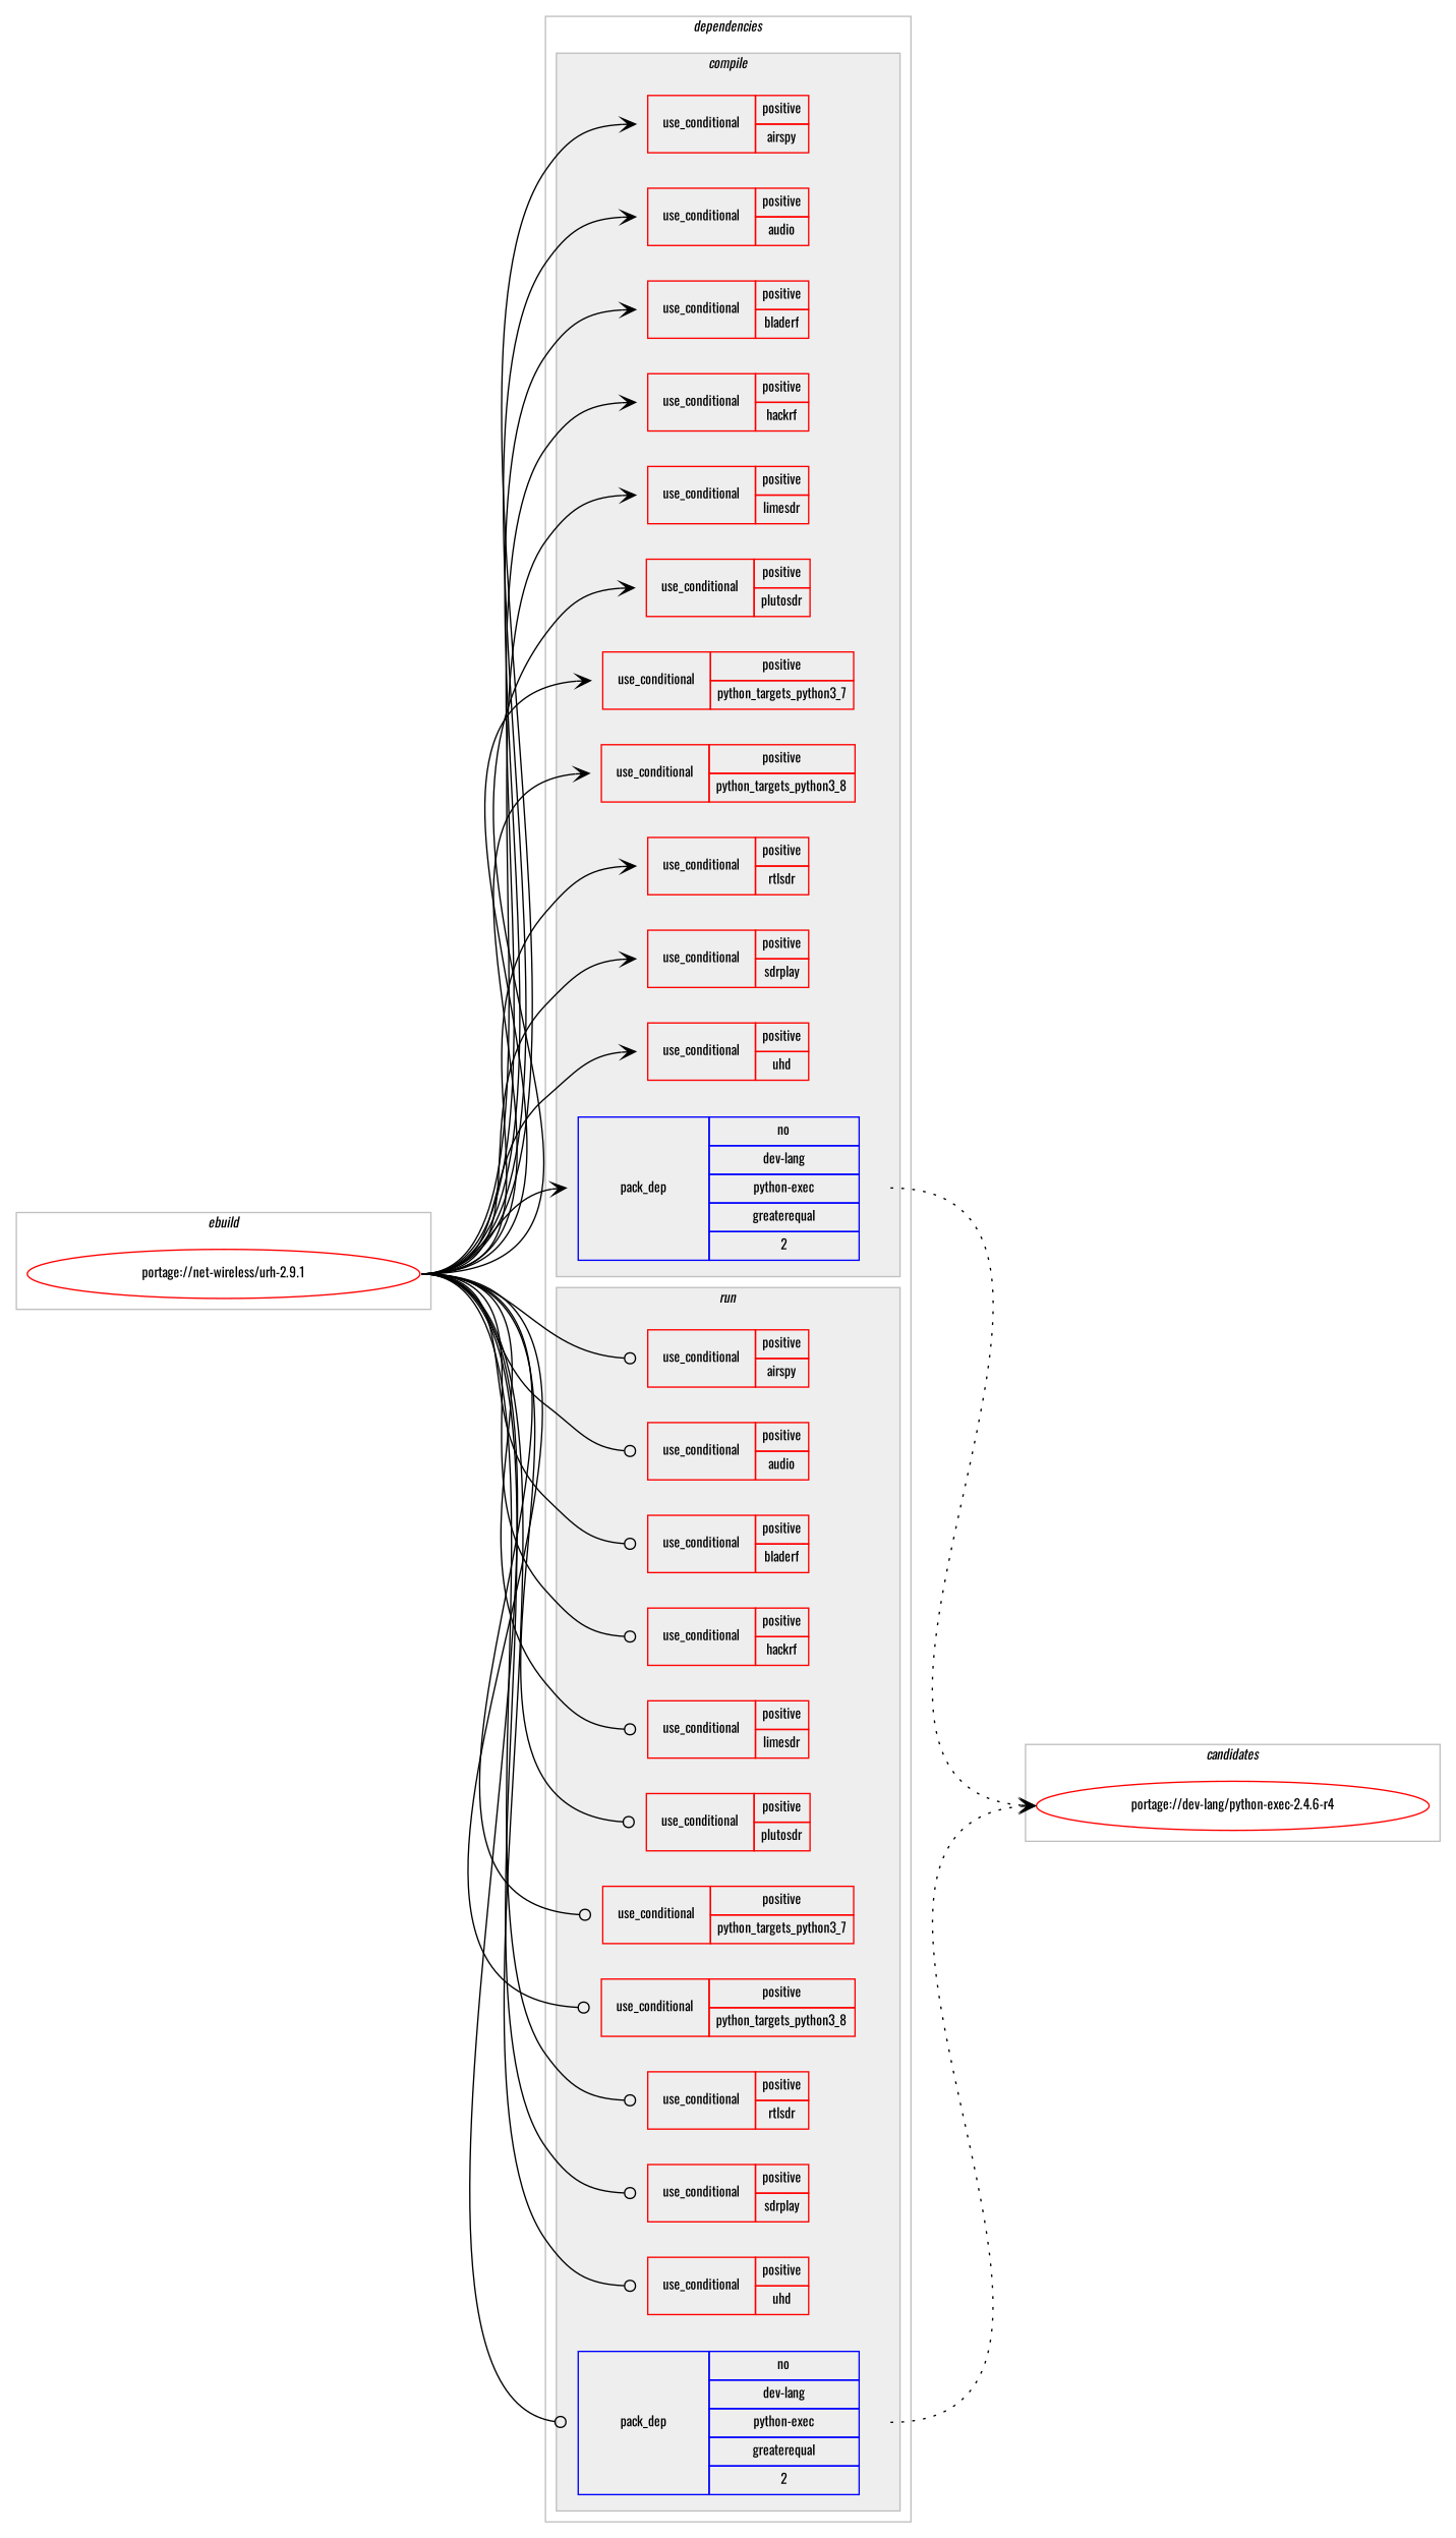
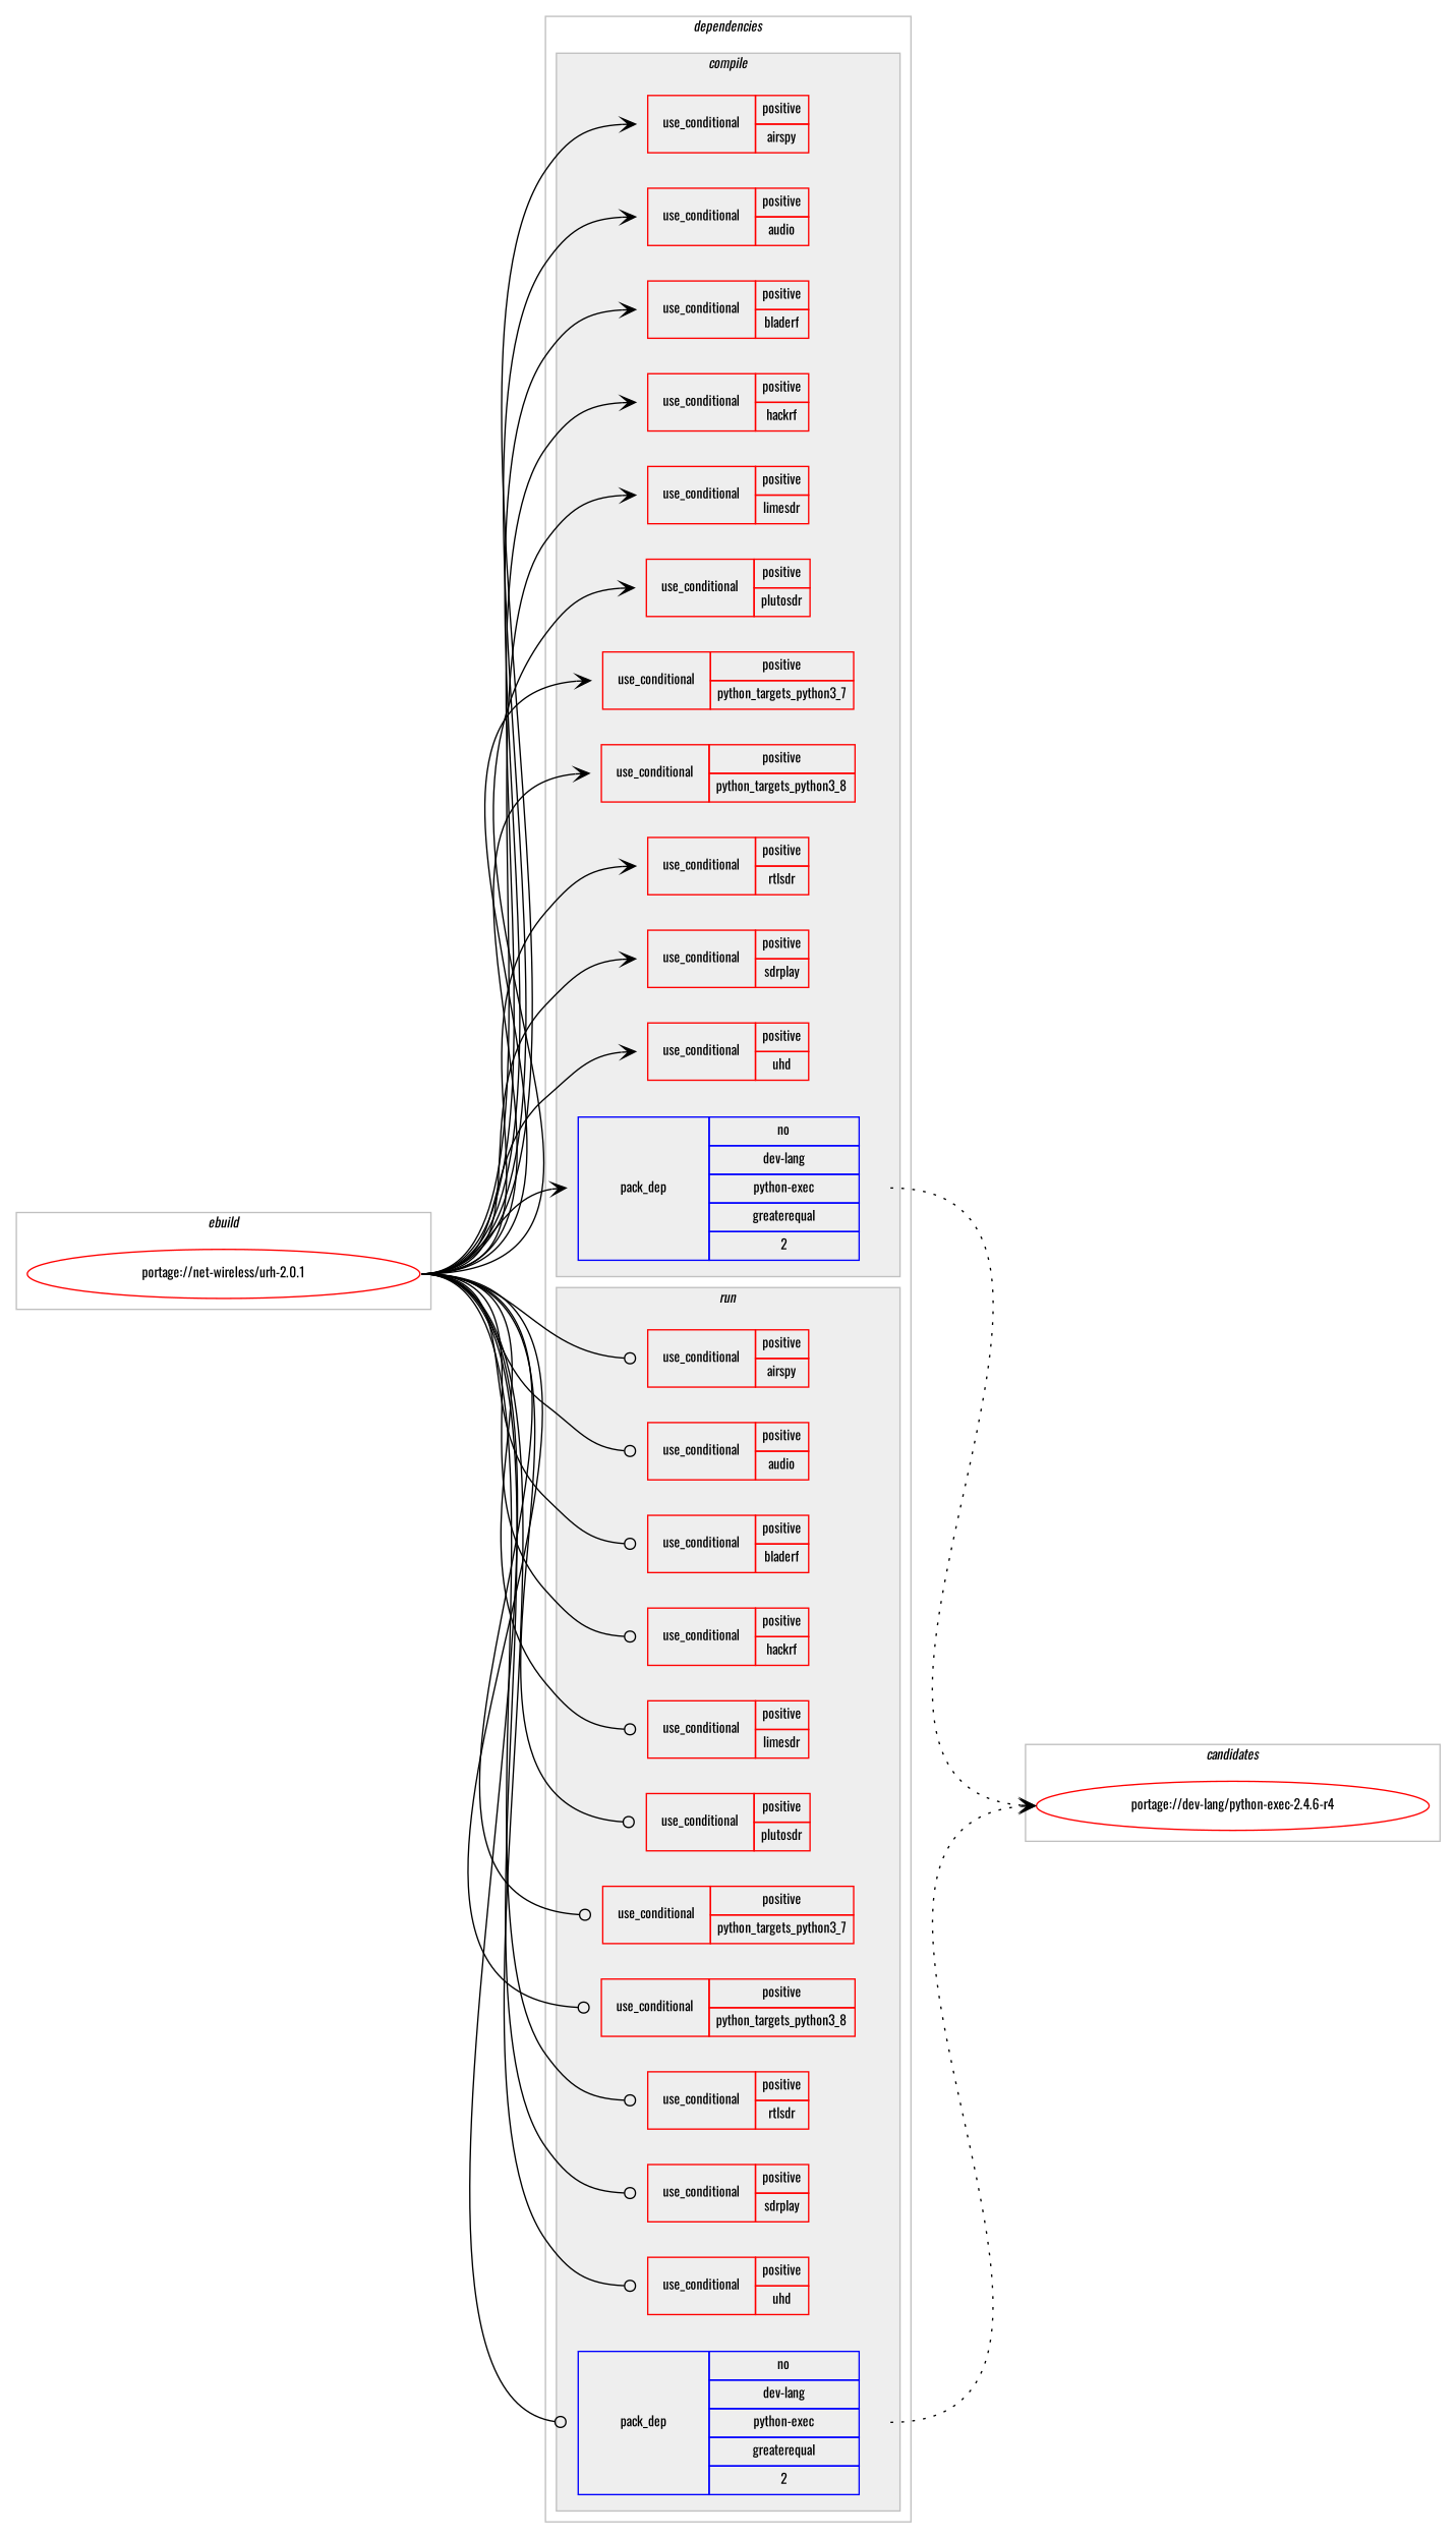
  digraph {
    compound=true
    concentrate=true
    fontname=Oswald
    fontsize=10
    newrank=true
    rankdir=LR
    ranksep=1.5
    node [color=red fontname=Oswald fontsize=10 shape=none]
    edge [arrowhead=vee headport=w style=solid tailport=e weight=20 fontname=Oswald]
-   n1 [label="portage://net-wireless/urh-2.9.1" width=4 shape=""]
+   n1 [label="portage://net-wireless/urh-2.0.1" width=4 shape=""]
    n2 [label=<<TABLE BORDER="0" CELLBORDER="1" CELLSPACING="0" CELLPADDING="4"><TR><TD ROWSPAN="3" CELLPADDING="10">use_conditional</TD></TR><TR><TD>positive</TD></TR><TR><TD>airspy</TD></TR></TABLE>>]
    n3 [label=<<TABLE BORDER="0" CELLBORDER="1" CELLSPACING="0" CELLPADDING="4"><TR><TD ROWSPAN="3" CELLPADDING="10">use_conditional</TD></TR><TR><TD>positive</TD></TR><TR><TD>audio</TD></TR></TABLE>>]
    n4 [label=<<TABLE BORDER="0" CELLBORDER="1" CELLSPACING="0" CELLPADDING="4"><TR><TD ROWSPAN="3" CELLPADDING="10">use_conditional</TD></TR><TR><TD>positive</TD></TR><TR><TD>bladerf</TD></TR></TABLE>>]
    n5 [label=<<TABLE BORDER="0" CELLBORDER="1" CELLSPACING="0" CELLPADDING="4"><TR><TD ROWSPAN="3" CELLPADDING="10">use_conditional</TD></TR><TR><TD>positive</TD></TR><TR><TD>hackrf</TD></TR></TABLE>>]
    n6 [label=<<TABLE BORDER="0" CELLBORDER="1" CELLSPACING="0" CELLPADDING="4"><TR><TD ROWSPAN="3" CELLPADDING="10">use_conditional</TD></TR><TR><TD>positive</TD></TR><TR><TD>limesdr</TD></TR></TABLE>>]
    n7 [label=<<TABLE BORDER="0" CELLBORDER="1" CELLSPACING="0" CELLPADDING="4"><TR><TD ROWSPAN="3" CELLPADDING="10">use_conditional</TD></TR><TR><TD>positive</TD></TR><TR><TD>plutosdr</TD></TR></TABLE>>]
    n8 [label=<<TABLE BORDER="0" CELLBORDER="1" CELLSPACING="0" CELLPADDING="4"><TR><TD ROWSPAN="3" CELLPADDING="10">use_conditional</TD></TR><TR><TD>positive</TD></TR><TR><TD>python_targets_python3_7</TD></TR></TABLE>>]
    n9 [label=<<TABLE BORDER="0" CELLBORDER="1" CELLSPACING="0" CELLPADDING="4"><TR><TD ROWSPAN="3" CELLPADDING="10">use_conditional</TD></TR><TR><TD>positive</TD></TR><TR><TD>python_targets_python3_8</TD></TR></TABLE>>]
    n10 [label=<<TABLE BORDER="0" CELLBORDER="1" CELLSPACING="0" CELLPADDING="4"><TR><TD ROWSPAN="3" CELLPADDING="10">use_conditional</TD></TR><TR><TD>positive</TD></TR><TR><TD>rtlsdr</TD></TR></TABLE>>]
    n11 [label=<<TABLE BORDER="0" CELLBORDER="1" CELLSPACING="0" CELLPADDING="4"><TR><TD ROWSPAN="3" CELLPADDING="10">use_conditional</TD></TR><TR><TD>positive</TD></TR><TR><TD>sdrplay</TD></TR></TABLE>>]
    n12 [label=<<TABLE BORDER="0" CELLBORDER="1" CELLSPACING="0" CELLPADDING="4"><TR><TD ROWSPAN="3" CELLPADDING="10">use_conditional</TD></TR><TR><TD>positive</TD></TR><TR><TD>uhd</TD></TR></TABLE>>]
    n13 [color=blue label=<<TABLE BORDER="0" CELLBORDER="1" CELLSPACING="0" CELLPADDING="4" WIDTH="220"><TR><TD ROWSPAN="6" CELLPADDING="30">pack_dep</TD></TR><TR><TD WIDTH="110">no</TD></TR><TR><TD>dev-lang</TD></TR><TR><TD>python-exec</TD></TR><TR><TD>greaterequal</TD></TR><TR><TD>2</TD></TR></TABLE>>]
    n14 [label=<<TABLE BORDER="0" CELLBORDER="1" CELLSPACING="0" CELLPADDING="4"><TR><TD ROWSPAN="3" CELLPADDING="10">use_conditional</TD></TR><TR><TD>positive</TD></TR><TR><TD>airspy</TD></TR></TABLE>>]
    n15 [label=<<TABLE BORDER="0" CELLBORDER="1" CELLSPACING="0" CELLPADDING="4"><TR><TD ROWSPAN="3" CELLPADDING="10">use_conditional</TD></TR><TR><TD>positive</TD></TR><TR><TD>audio</TD></TR></TABLE>>]
    n16 [label=<<TABLE BORDER="0" CELLBORDER="1" CELLSPACING="0" CELLPADDING="4"><TR><TD ROWSPAN="3" CELLPADDING="10">use_conditional</TD></TR><TR><TD>positive</TD></TR><TR><TD>bladerf</TD></TR></TABLE>>]
    n17 [label=<<TABLE BORDER="0" CELLBORDER="1" CELLSPACING="0" CELLPADDING="4"><TR><TD ROWSPAN="3" CELLPADDING="10">use_conditional</TD></TR><TR><TD>positive</TD></TR><TR><TD>hackrf</TD></TR></TABLE>>]
    n18 [label=<<TABLE BORDER="0" CELLBORDER="1" CELLSPACING="0" CELLPADDING="4"><TR><TD ROWSPAN="3" CELLPADDING="10">use_conditional</TD></TR><TR><TD>positive</TD></TR><TR><TD>limesdr</TD></TR></TABLE>>]
    n19 [label=<<TABLE BORDER="0" CELLBORDER="1" CELLSPACING="0" CELLPADDING="4"><TR><TD ROWSPAN="3" CELLPADDING="10">use_conditional</TD></TR><TR><TD>positive</TD></TR><TR><TD>plutosdr</TD></TR></TABLE>>]
    n20 [label=<<TABLE BORDER="0" CELLBORDER="1" CELLSPACING="0" CELLPADDING="4"><TR><TD ROWSPAN="3" CELLPADDING="10">use_conditional</TD></TR><TR><TD>positive</TD></TR><TR><TD>python_targets_python3_7</TD></TR></TABLE>>]
    n21 [label=<<TABLE BORDER="0" CELLBORDER="1" CELLSPACING="0" CELLPADDING="4"><TR><TD ROWSPAN="3" CELLPADDING="10">use_conditional</TD></TR><TR><TD>positive</TD></TR><TR><TD>python_targets_python3_8</TD></TR></TABLE>>]
    n22 [label=<<TABLE BORDER="0" CELLBORDER="1" CELLSPACING="0" CELLPADDING="4"><TR><TD ROWSPAN="3" CELLPADDING="10">use_conditional</TD></TR><TR><TD>positive</TD></TR><TR><TD>rtlsdr</TD></TR></TABLE>>]
    n23 [label=<<TABLE BORDER="0" CELLBORDER="1" CELLSPACING="0" CELLPADDING="4"><TR><TD ROWSPAN="3" CELLPADDING="10">use_conditional</TD></TR><TR><TD>positive</TD></TR><TR><TD>sdrplay</TD></TR></TABLE>>]
    n24 [label=<<TABLE BORDER="0" CELLBORDER="1" CELLSPACING="0" CELLPADDING="4"><TR><TD ROWSPAN="3" CELLPADDING="10">use_conditional</TD></TR><TR><TD>positive</TD></TR><TR><TD>uhd</TD></TR></TABLE>>]
    n25 [color=blue label=<<TABLE BORDER="0" CELLBORDER="1" CELLSPACING="0" CELLPADDING="4" WIDTH="220"><TR><TD ROWSPAN="6" CELLPADDING="30">pack_dep</TD></TR><TR><TD WIDTH="110">no</TD></TR><TR><TD>dev-lang</TD></TR><TR><TD>python-exec</TD></TR><TR><TD>greaterequal</TD></TR><TR><TD>2</TD></TR></TABLE>>]
    n26 [label="portage://dev-lang/python-exec-2.4.6-r4" width=4 shape=""]
    subgraph cluster_1 {
      color=gray
      label=<<i>ebuild</i>>
      n1
    }
    subgraph cluster_2 {
      color=gray
      label=<<i>dependencies</i>>
      subgraph cluster_3 {
        color=gray
        fillcolor="#eeeeee"
        label=<<i>compile</i>>
        style=filled
        subgraph sub_4 {
          color=gray
          fillcolor="#eeeeee"
          label=<<i>compile</i>>
          style=filled
          n2
        }
        subgraph sub_5 {
          color=gray
          fillcolor="#eeeeee"
          label=<<i>compile</i>>
          style=filled
          n3
        }
        subgraph sub_6 {
          color=gray
          fillcolor="#eeeeee"
          label=<<i>compile</i>>
          style=filled
          n4
        }
        subgraph sub_7 {
          color=gray
          fillcolor="#eeeeee"
          label=<<i>compile</i>>
          style=filled
          n5
        }
        subgraph sub_8 {
          color=gray
          fillcolor="#eeeeee"
          label=<<i>compile</i>>
          style=filled
          n6
        }
        subgraph sub_9 {
          color=gray
          fillcolor="#eeeeee"
          label=<<i>compile</i>>
          style=filled
          n7
        }
        subgraph sub_10 {
          color=gray
          fillcolor="#eeeeee"
          label=<<i>compile</i>>
          style=filled
          n8
        }
        subgraph sub_11 {
          color=gray
          fillcolor="#eeeeee"
          label=<<i>compile</i>>
          style=filled
          n9
        }
        subgraph sub_12 {
          color=gray
          fillcolor="#eeeeee"
          label=<<i>compile</i>>
          style=filled
          n10
        }
        subgraph sub_13 {
          color=gray
          fillcolor="#eeeeee"
          label=<<i>compile</i>>
          style=filled
          n11
        }
        subgraph sub_14 {
          color=gray
          fillcolor="#eeeeee"
          label=<<i>compile</i>>
          style=filled
          n12
        }
        subgraph sub_15 {
          color=gray
          fillcolor="#eeeeee"
          label=<<i>compile</i>>
          style=filled
          n13
        }
      }
      subgraph cluster_16 {
        color=gray
        fillcolor="#eeeeee"
        label=<<i>compile and run</i>>
        style=filled
      }
      subgraph cluster_17 {
        color=gray
        fillcolor="#eeeeee"
        label=<<i>run</i>>
        style=filled
        subgraph sub_18 {
          color=gray
          fillcolor="#eeeeee"
          label=<<i>run</i>>
          style=filled
          n14
        }
        subgraph sub_19 {
          color=gray
          fillcolor="#eeeeee"
          label=<<i>run</i>>
          style=filled
          n15
        }
        subgraph sub_20 {
          color=gray
          fillcolor="#eeeeee"
          label=<<i>run</i>>
          style=filled
          n16
        }
        subgraph sub_21 {
          color=gray
          fillcolor="#eeeeee"
          label=<<i>run</i>>
          style=filled
          n17
        }
        subgraph sub_22 {
          color=gray
          fillcolor="#eeeeee"
          label=<<i>run</i>>
          style=filled
          n18
        }
        subgraph sub_23 {
          color=gray
          fillcolor="#eeeeee"
          label=<<i>run</i>>
          style=filled
          n19
        }
        subgraph sub_24 {
          color=gray
          fillcolor="#eeeeee"
          label=<<i>run</i>>
          style=filled
          n20
        }
        subgraph sub_25 {
          color=gray
          fillcolor="#eeeeee"
          label=<<i>run</i>>
          style=filled
          n21
        }
        subgraph sub_26 {
          color=gray
          fillcolor="#eeeeee"
          label=<<i>run</i>>
          style=filled
          n22
        }
        subgraph sub_27 {
          color=gray
          fillcolor="#eeeeee"
          label=<<i>run</i>>
          style=filled
          n23
        }
        subgraph sub_28 {
          color=gray
          fillcolor="#eeeeee"
          label=<<i>run</i>>
          style=filled
          n24
        }
        subgraph sub_29 {
          color=gray
          fillcolor="#eeeeee"
          label=<<i>run</i>>
          style=filled
          n25
        }
      }
    }
    subgraph cluster_30 {
      color=gray
      label=<<i>candidates</i>>
      rank=same
      subgraph sub_31 {
        color=black
        label=<<i>candidates</i>>
        nodesep=1
        rank=same
        n26
      }
      subgraph sub_32 {
        color=black
        label=<<i>candidates</i>>
        nodesep=1
        rank=same
        n26
      }
    }
    n1 -> n2
    n1 -> n3
    n1 -> n4
    n1 -> n5
    n1 -> n6
    n1 -> n7
    n1 -> n8
    n1 -> n9
    n1 -> n10
    n1 -> n11
    n1 -> n12
    n1 -> n13
    n1 -> n14 [arrowhead=odot]
    n1 -> n15 [arrowhead=odot]
    n1 -> n16 [arrowhead=odot]
    n1 -> n17 [arrowhead=odot]
    n1 -> n18 [arrowhead=odot]
    n1 -> n19 [arrowhead=odot]
    n1 -> n20 [arrowhead=odot]
    n1 -> n21 [arrowhead=odot]
    n1 -> n22 [arrowhead=odot]
    n1 -> n23 [arrowhead=odot]
    n1 -> n24 [arrowhead=odot]
    n1 -> n25 [arrowhead=odot]
    n13 -> n26 [style=dotted weight=100]
    n25 -> n26 [style=dotted weight=100]
  }
